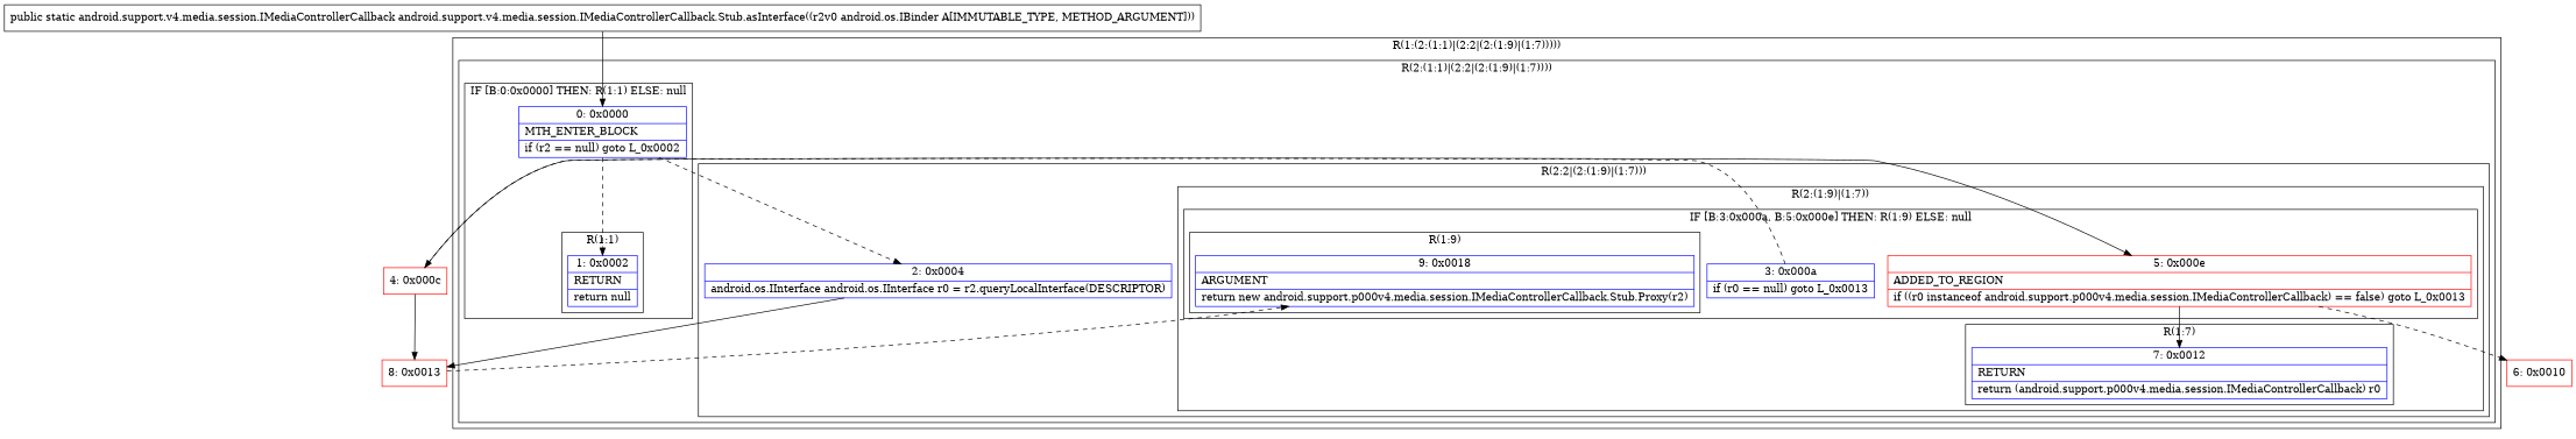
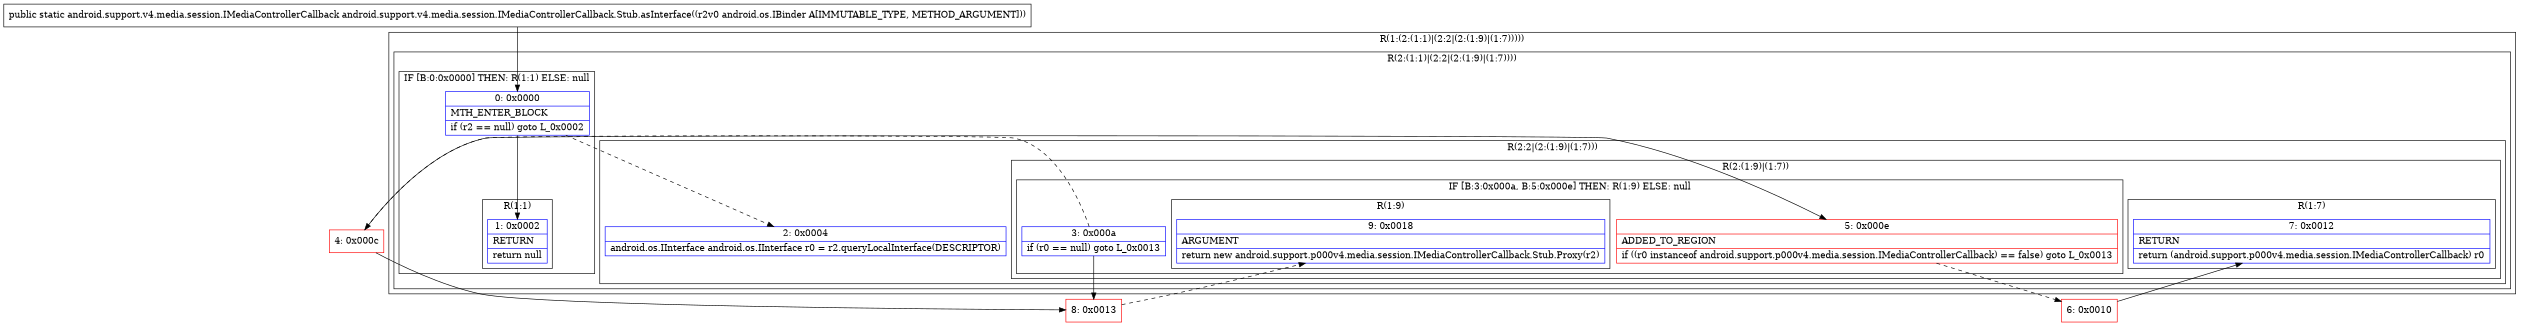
  digraph {
    node [color=blue shape=record]
    n1 [label="{1\:\ 0x0002|RETURN\l|return null\l}"]
    n2 [label="{0\:\ 0x0000|MTH_ENTER_BLOCK\l|if (r2 == null) goto L_0x0002\l}"]
    n3 [label="{9\:\ 0x0018|ARGUMENT\l|return new android.support.p000v4.media.session.IMediaControllerCallback.Stub.Proxy(r2)\l}"]
    n4 [label="{3\:\ 0x000a|if (r0 == null) goto L_0x0013\l}"]
    n5 [color=red label="{5\:\ 0x000e|ADDED_TO_REGION\l|if ((r0 instanceof android.support.p000v4.media.session.IMediaControllerCallback) == false) goto L_0x0013\l}"]
    n6 [label="{7\:\ 0x0012|RETURN\l|return (android.support.p000v4.media.session.IMediaControllerCallback) r0\l}"]
    n7 [label="{2\:\ 0x0004|android.os.IInterface android.os.IInterface r0 = r2.queryLocalInterface(DESCRIPTOR)\l}"]
    n8 [color=red label="{4\:\ 0x000c}"]
    n9 [color=red label="{8\:\ 0x0013}"]
    n10 [color=red label="{6\:\ 0x0010}"]
    n11 [label="{public static android.support.v4.media.session.IMediaControllerCallback android.support.v4.media.session.IMediaControllerCallback.Stub.asInterface((r2v0 android.os.IBinder A[IMMUTABLE_TYPE, METHOD_ARGUMENT])) }" color=""]
    subgraph cluster_1 {
      label="R(1:(2:(1:1)|(2:2|(2:(1:9)|(1:7)))))"
      subgraph cluster_2 {
        label="R(2:(1:1)|(2:2|(2:(1:9)|(1:7))))"
        subgraph cluster_3 {
          label="IF [B:0:0x0000] THEN: R(1:1) ELSE: null"
          n2
          subgraph cluster_4 {
            label="R(1:1)"
            n1
          }
        }
        subgraph cluster_5 {
          label="R(2:2|(2:(1:9)|(1:7)))"
          n7
          subgraph cluster_6 {
            label="R(2:(1:9)|(1:7))"
            subgraph cluster_7 {
              label="IF [B:3:0x000a, B:5:0x000e] THEN: R(1:9) ELSE: null"
              n4
              n5
              subgraph cluster_8 {
                label="R(1:9)"
                n3
              }
            }
            subgraph cluster_9 {
              label="R(1:7)"
              n6
            }
          }
        }
      }
    }
-   n2 -> n1 [style=dashed]
+   n2 -> n1
    n2 -> n7 [style=dashed]
    n4 -> n8 [style=dashed]
-   n7 -> n9
+   n4 -> n9
    n5 -> n10 [style=dashed]
    n8 -> n5
    n8 -> n9
    n9 -> n3 [style=dashed]
-   n5 -> n6
+   n10 -> n6
    n11 -> n2
  }
